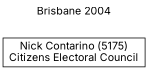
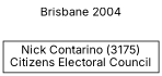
  digraph {
    label="Brisbane 2004"
    labelloc=t
    mclimit=10
    fontname=Inter
-   n1 [label="Nick Contarino (5175)\nCitizens Electoral Council" shape=box fontname=Inter]
+   n1 [label="Nick Contarino (3175)\nCitizens Electoral Council" shape=box fontname=Inter]
  }
